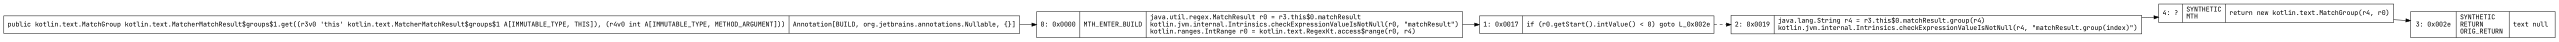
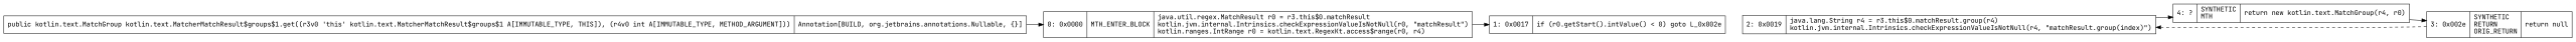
  digraph {
    fontname="JetBrains Mono"
    rankdir=LR
    node [fontname="JetBrains Mono" shape=record]
    edge [fontname="JetBrains Mono"]
-   n1 [label="{0\:\ 0x0000|MTH_ENTER_BUILD\l|java.util.regex.MatchResult r0 = r3.this$0.matchResult\lkotlin.jvm.internal.Intrinsics.checkExpressionValueIsNotNull(r0, \"matchResult\")\lkotlin.ranges.IntRange r0 = kotlin.text.RegexKt.access$range(r0, r4)\l}"]
+   n1 [label="{0\:\ 0x0000|MTH_ENTER_BLOCK\l|java.util.regex.MatchResult r0 = r3.this$0.matchResult\lkotlin.jvm.internal.Intrinsics.checkExpressionValueIsNotNull(r0, \"matchResult\")\lkotlin.ranges.IntRange r0 = kotlin.text.RegexKt.access$range(r0, r4)\l}"]
    n2 [label="{1\:\ 0x0017|if (r0.getStart().intValue() \< 0) goto L_0x002e\l}"]
    n3 [label="{2\:\ 0x0019|java.lang.String r4 = r3.this$0.matchResult.group(r4)\lkotlin.jvm.internal.Intrinsics.checkExpressionValueIsNotNull(r4, \"matchResult.group(index)\")\l}"]
    n4 [label="{4\:\ ?|SYNTHETIC\lMTH\l|return new kotlin.text.MatchGroup(r4, r0)\l}"]
-   n5 [label="{3\:\ 0x002e|SYNTHETIC\lRETURN\lORIG_RETURN\l|text null\l}"]
+   n5 [label="{3\:\ 0x002e|SYNTHETIC\lRETURN\lORIG_RETURN\l|return null\l}"]
    n6 [label="{public kotlin.text.MatchGroup kotlin.text.MatcherMatchResult$groups$1.get((r3v0 'this' kotlin.text.MatcherMatchResult$groups$1 A[IMMUTABLE_TYPE, THIS]), (r4v0 int A[IMMUTABLE_TYPE, METHOD_ARGUMENT]))  | Annotation[BUILD, org.jetbrains.annotations.Nullable, \{\}]\l}"]
    n1 -> n2
-   n2 -> n3 [style=dashed]
+   n5 -> n3 [style=dashed]
    n3 -> n4
    n4 -> n5
    n6 -> n1
  }
